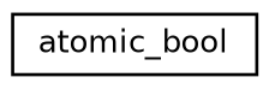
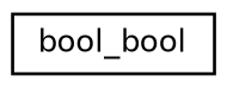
  digraph {
    rankdir=LR
-   n1 [color=black fillcolor=white fontname=Helvetica fontsize=10 height=0.2 label=atomic_bool shape=record style=filled width=0.4]
+   n1 [color=black fillcolor=white fontname=Helvetica fontsize=10 height=0.2 label=bool_bool shape=record style=filled width=0.4]
  }
